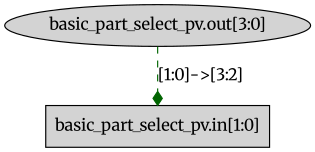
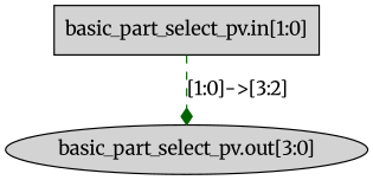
  digraph {
    fontname=Merriweather
    node [style=filled fillcolor=lightgrey fontname=Merriweather]
    n1 [label="basic_part_select_pv.in[1:0]" shape=rectangle]
    n2 [label="basic_part_select_pv.out[3:0]" shape=ellipse]
-   n2 -> n1 [label="[1:0]->[3:2]" color=darkgreen style=dashed arrowhead=diamond fontname=Merriweather]
+   n1 -> n2 [label="[1:0]->[3:2]" color=darkgreen style=dashed arrowhead=diamond fontname=Merriweather]
  }
